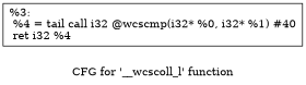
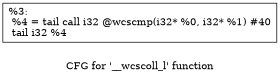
  digraph {
    label="CFG for '__wcscoll_l' function"
-   n1 [label="{%3:\l  %4 = tail call i32 @wcscmp(i32* %0, i32* %1) #40\l  ret i32 %4\l}" shape=record]
+   n1 [label="{%3:\l  %4 = tail call i32 @wcscmp(i32* %0, i32* %1) #40\l  tail i32 %4\l}" shape=record]
  }
